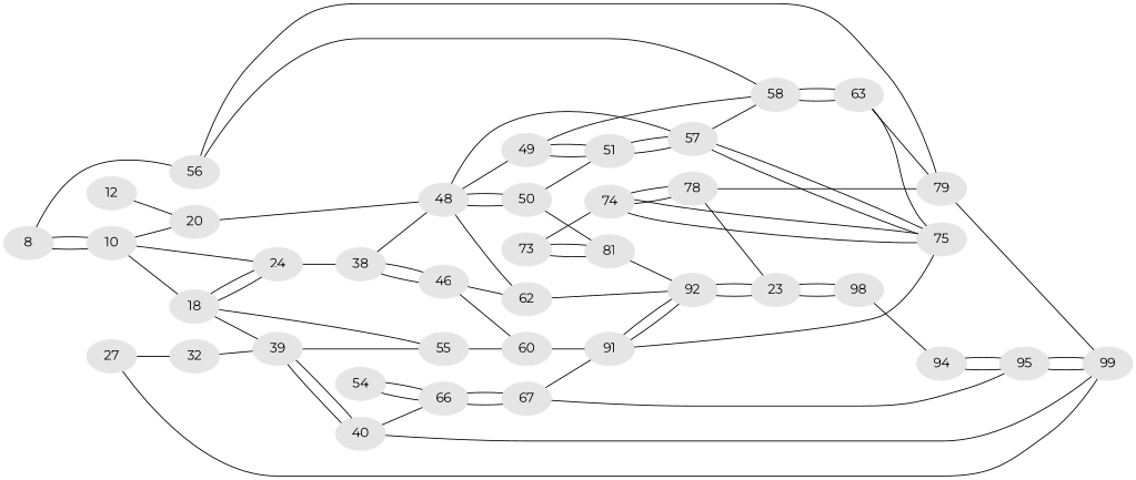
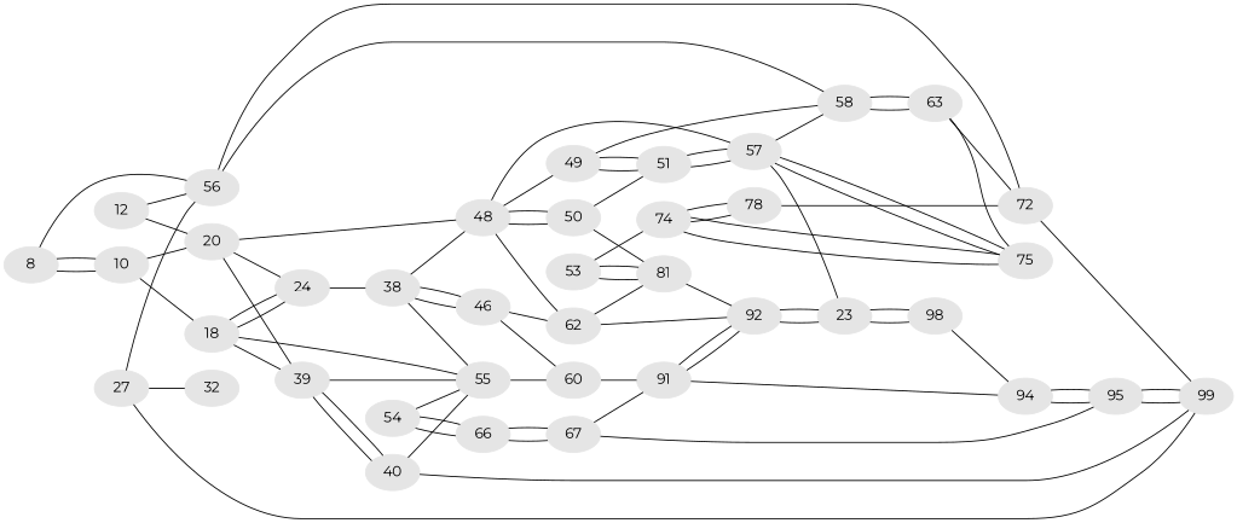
  graph {
    fontname=Montserrat
    rankdir=LR
    node [color=gray90 fontname=Montserrat style=filled]
    edge [fontname=Montserrat]
    10 [super="+9"]
    8
    56 [super="+45+26"]
    18 [super="+13+17"]
    20 [super="+15+11"]
    58 [super="+44"]
-   79 [super="+64+65"]
+   79 [super="+64+65" label=72]
    24 [super="+21"]
    55 [super="+52"]
    39 [super="+33"]
    48 [super="+28+29+30"]
    12
    38 [super="+22+37"]
    27 [super="+5+16"]
    32 [super="+31"]
    99 [super="+97+77"]
    60 [super="+59+53"]
    62 [super="+47"]
    49 [super="+43"]
    50
    57
    46
    40
    66 [super="+41"]
    67
    91 [super="+83+61+82+69"]
    81 [super="+71+72"]
    92 [super="+90+87"]
    51
    63
    75
    54 [super="+42"]
    94 [super="+85+84"]
    95 [super="+86+80"]
-   73
+   73 [label=53]
    74
    78
    n38 [label=23 super="+88+89"]
    98 [super="+96"]
    10 -- 18
    10 -- 20 [weight=2]
    8 -- 10
    8 -- 10
    8 -- 56
    56 -- 58
    56 -- 79
    18 -- 24 [weight=2]
    18 -- 24
    18 -- 55
    18 -- 39 [weight=2]
-   10 -- 24
+   20 -- 24
    20 -- 48
    58 -- 63
    58 -- 63
    79 -- 99 [weight=2]
    24 -- 38 [weight=2]
    55 -- 60 [weight=2]
    39 -- 55
    39 -- 40
    39 -- 40
    48 -- 62
    48 -- 49 [weight=2]
    48 -- 50
    48 -- 50
    48 -- 57
+   12 -- 56 [weight=2]
    12 -- 20
+   38 -- 55
    38 -- 48
    38 -- 46
    38 -- 46
+   27 -- 56 [weight=3]
    27 -- 32 [weight=2]
    27 -- 99 [weight=2]
-   32 -- 39 [weight=2]
+   20 -- 39 [weight=2]
    60 -- 91 [weight=2]
+   62 -- 81
    62 -- 92
    49 -- 58
    49 -- 51
    49 -- 51
    50 -- 81
    50 -- 51
    57 -- 58
    57 -- 75
    57 -- 75
    46 -- 60
    46 -- 62
    40 -- 99
-   40 -- 66
+   40 -- 55
    66 -- 67
    66 -- 67
    67 -- 91
    67 -- 95
    91 -- 92
    91 -- 92
-   91 -- 75 [weight=3]
+   91 -- 94 [weight=3]
    81 -- 92 [weight=2]
    92 -- n38 [weight=2]
    92 -- n38
    51 -- 57
    51 -- 57
    63 -- 79
    63 -- 75
+   54 -- 55 [weight=2]
    54 -- 66 [weight=2]
    54 -- 66
    94 -- 95 [weight=2]
    94 -- 95
    95 -- 99 [weight=2]
    95 -- 99
    73 -- 81 [weight=2]
    73 -- 81
    73 -- 74
    74 -- 75
    74 -- 75
    74 -- 78
    74 -- 78
    78 -- 79
-   78 -- n38
+   57 -- n38
    n38 -- 98 [weight=2]
    n38 -- 98
    98 -- 94 [weight=2]
  }
